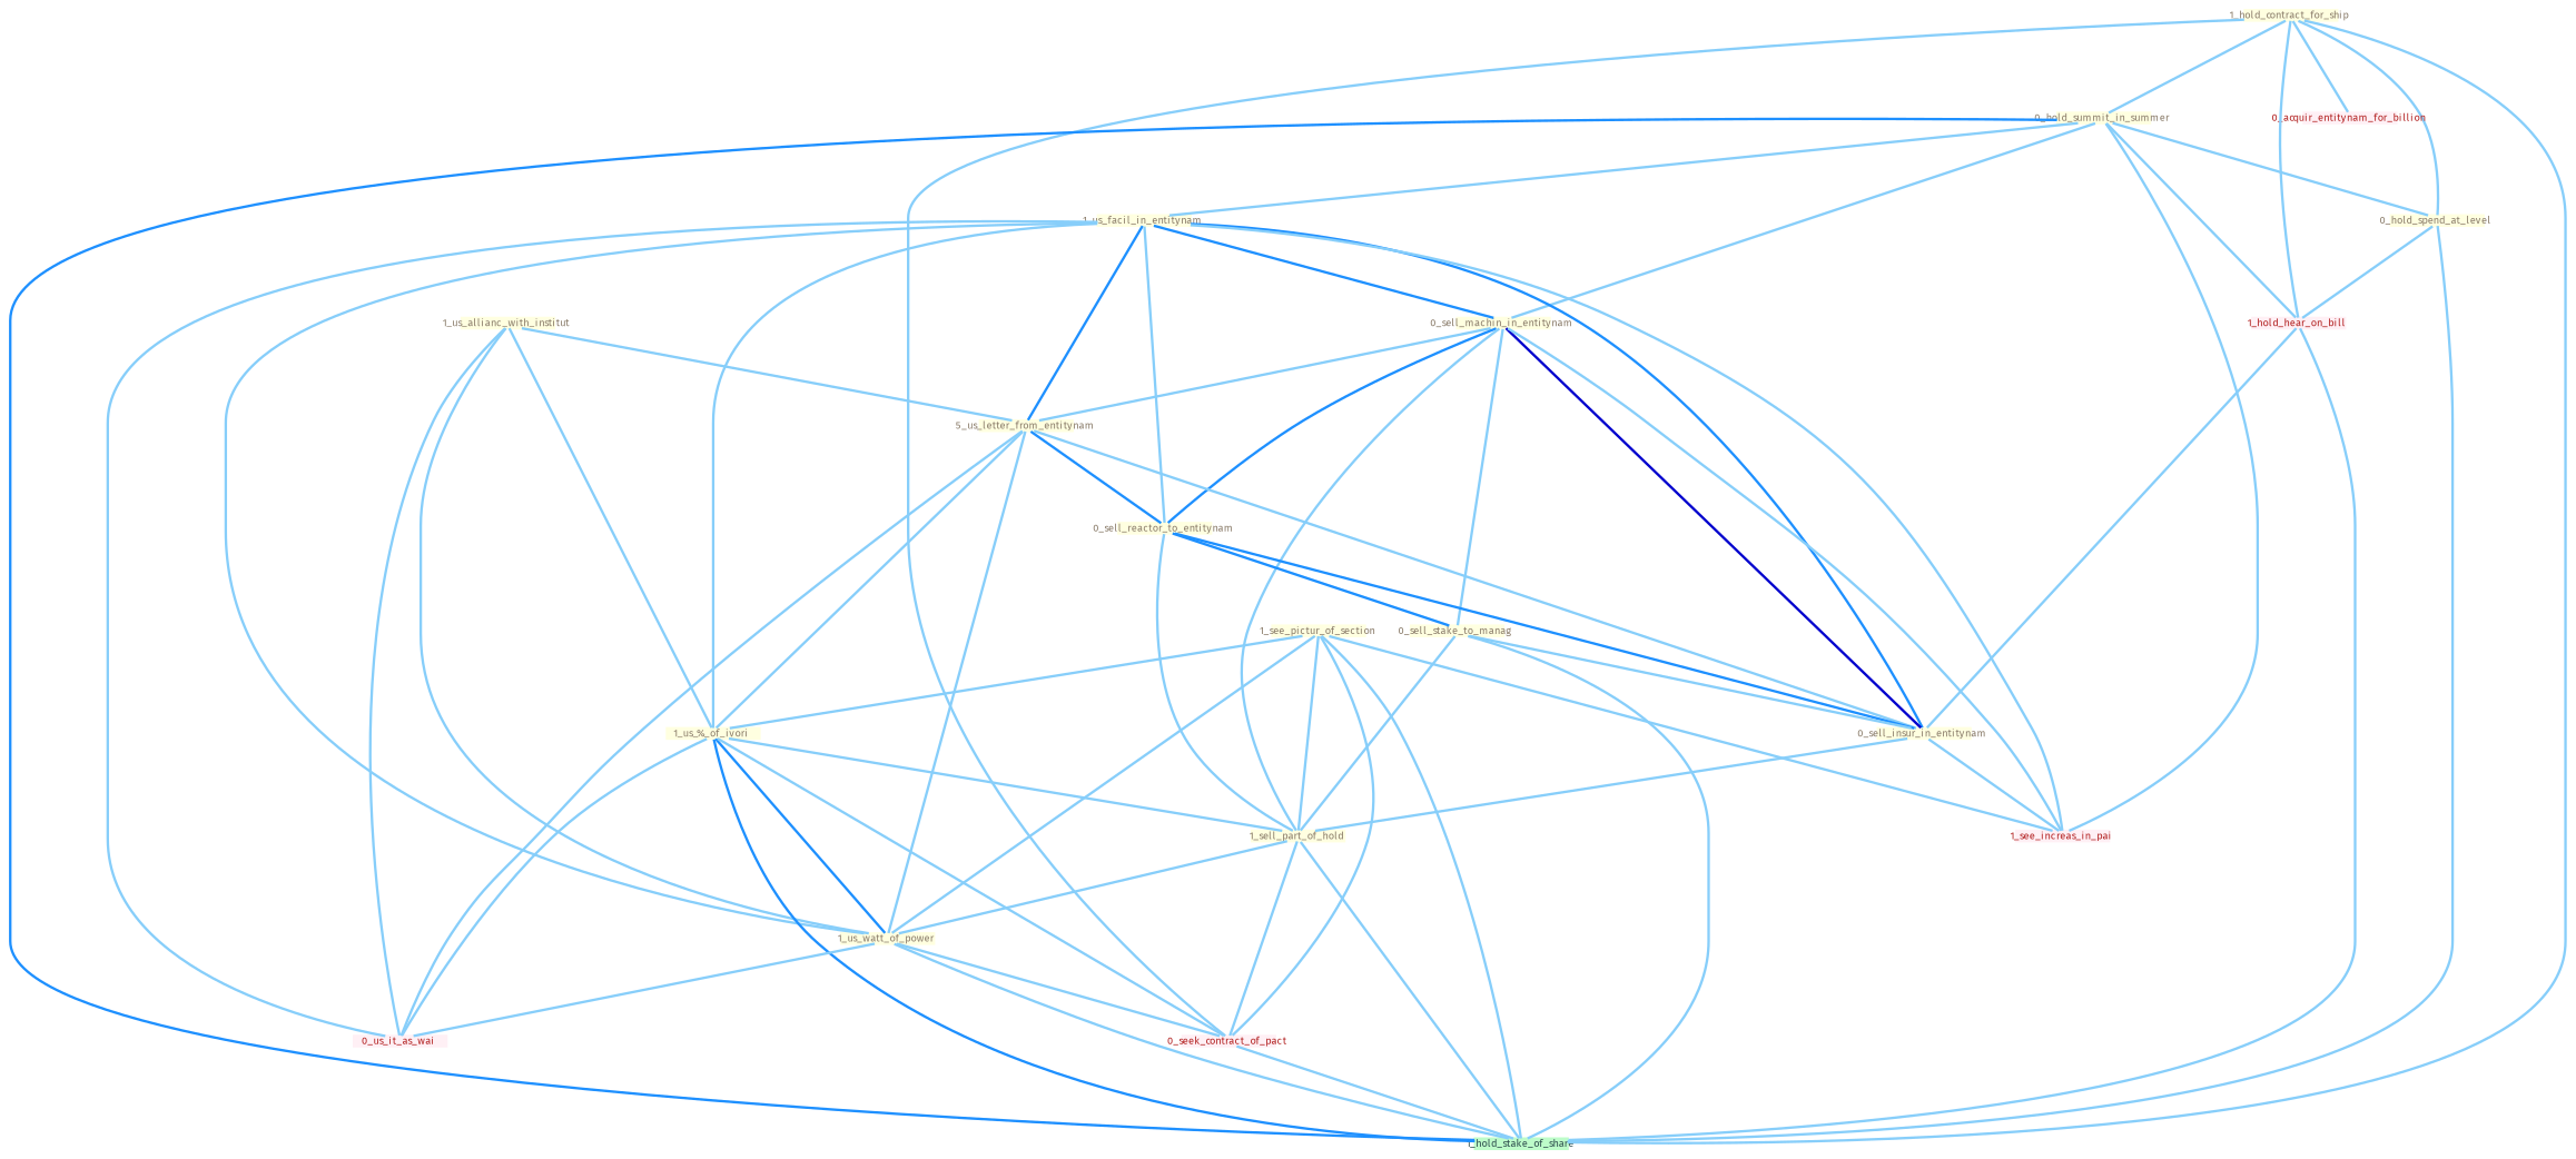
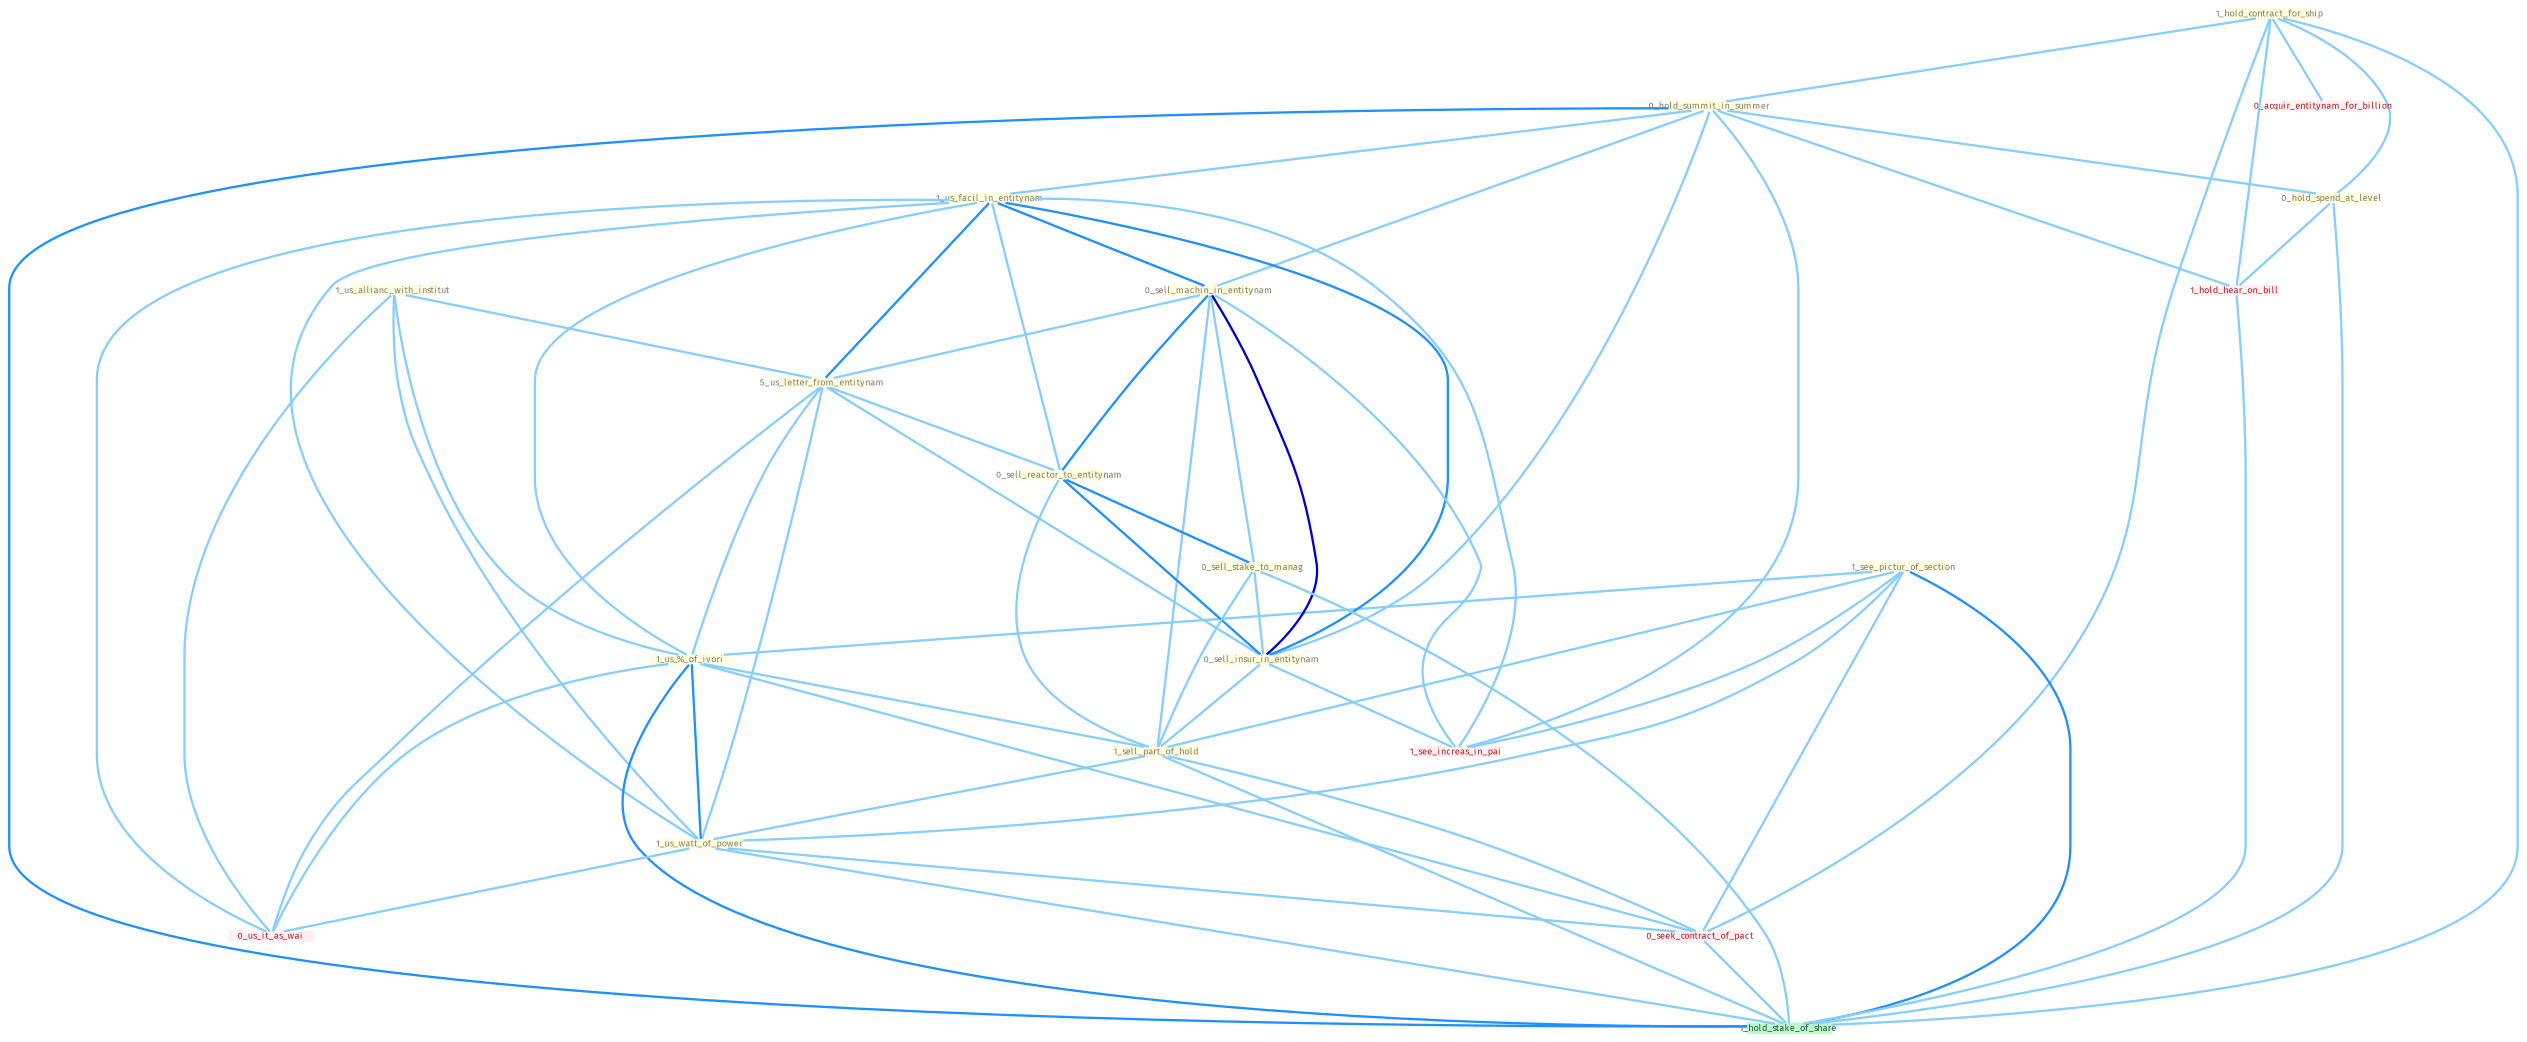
  graph {
    fontname="Fira Sans"
    node [color="#ffffe0" fixedsize=true fontcolor="#8b7d6b" fontname="Fira Sans" fontsize=4 shape=polygon style=filled]
    edge [color="#87cefa" fontname="Fira Sans" w=1]
    "1_us_allianc_with_institut " [height=.06 width=.5]
    "1_hold_contract_for_ship " [height=.06 width=.5]
    "1_see_pictur_of_section " [height=.06 width=.5]
    "0_hold_summit_in_summer " [height=.06 width=.5]
    "1_us_facil_in_entitynam " [height=.06 width=.5]
    "0_sell_machin_in_entitynam " [height=.06 width=.5]
    n7 [height=.06 label="5_us_letter_from_entitynam" width=.5]
    "0_sell_reactor_to_entitynam " [height=.06 width=.5]
    "0_sell_stake_to_manag " [height=.06 width=.5]
    "0_hold_spend_at_level " [height=.06 width=.5]
    "0_sell_insur_in_entitynam " [height=.06 width=.5]
    "1_us_%_of_ivori " [height=.06 width=.5]
    "1_sell_part_of_hold " [height=.06 width=.5]
    "1_us_watt_of_power " [height=.06 width=.5]
    "0_seek_contract_of_pact " [color="#fff0f5" fontcolor="#b22222" height=.06 width=.5]
    "0_us_it_as_wai " [color="#fff0f5" fontcolor="#b22222" height=.06 width=.5]
    "0_acquir_entitynam_for_billion " [color="#fff0f5" fontcolor="#b22222" height=.06 width=.5]
    "1_see_increas_in_pai " [color="#fff0f5" fontcolor="#b22222" height=.06 width=.5]
    "1_hold_hear_on_bill " [color="#fff0f5" fontcolor="#b22222" height=.06 width=.5]
    "1_hold_stake_of_share " [color="#BDFCC9" fontcolor="#2f4f4f" height=.06 width=.5]
    subgraph sub_1 {
      "1_us_allianc_with_institut "
      "1_hold_contract_for_ship "
      "1_see_pictur_of_section "
      "0_hold_summit_in_summer "
      "1_us_facil_in_entitynam "
      "0_sell_machin_in_entitynam "
      n7
      "0_sell_reactor_to_entitynam "
      "0_sell_stake_to_manag "
      "0_hold_spend_at_level "
      "0_sell_insur_in_entitynam "
      "1_us_%_of_ivori "
      "1_sell_part_of_hold "
      "1_us_watt_of_power "
    }
    subgraph sub_2 {
      "0_seek_contract_of_pact "
      "0_us_it_as_wai "
      "0_acquir_entitynam_for_billion "
      "1_see_increas_in_pai "
      "1_hold_hear_on_bill "
    }
    "1_us_allianc_with_institut " -- n7
    "1_us_allianc_with_institut " -- "1_us_%_of_ivori "
    "1_us_allianc_with_institut " -- "1_us_watt_of_power "
    "1_us_allianc_with_institut " -- "0_us_it_as_wai "
    "1_hold_contract_for_ship " -- "0_hold_summit_in_summer "
    "1_hold_contract_for_ship " -- "0_hold_spend_at_level "
    "1_hold_contract_for_ship " -- "0_seek_contract_of_pact "
    "1_hold_contract_for_ship " -- "0_acquir_entitynam_for_billion "
    "1_hold_contract_for_ship " -- "1_hold_hear_on_bill "
    "1_hold_contract_for_ship " -- "1_hold_stake_of_share "
    "1_see_pictur_of_section " -- "1_us_%_of_ivori "
    "1_see_pictur_of_section " -- "1_sell_part_of_hold "
    "1_see_pictur_of_section " -- "1_us_watt_of_power "
    "1_see_pictur_of_section " -- "0_seek_contract_of_pact "
    "1_see_pictur_of_section " -- "1_see_increas_in_pai "
-   "1_see_pictur_of_section " -- "1_hold_stake_of_share "
+   "1_see_pictur_of_section " -- "1_hold_stake_of_share " [color="#1e90ff"]
    "0_hold_summit_in_summer " -- "1_us_facil_in_entitynam "
    "0_hold_summit_in_summer " -- "0_sell_machin_in_entitynam "
    "0_hold_summit_in_summer " -- "0_hold_spend_at_level "
-   "1_hold_hear_on_bill " -- "0_sell_insur_in_entitynam "
+   "0_hold_summit_in_summer " -- "0_sell_insur_in_entitynam "
    "0_hold_summit_in_summer " -- "1_see_increas_in_pai "
    "0_hold_summit_in_summer " -- "1_hold_hear_on_bill "
    "0_hold_summit_in_summer " -- "1_hold_stake_of_share " [color="#1e90ff"]
    "1_us_facil_in_entitynam " -- "0_sell_machin_in_entitynam " [color="#1e90ff" w=2]
    "1_us_facil_in_entitynam " -- n7 [color="#1e90ff" w=2]
    "1_us_facil_in_entitynam " -- "0_sell_reactor_to_entitynam "
    "1_us_facil_in_entitynam " -- "0_sell_insur_in_entitynam " [color="#1e90ff" w=2]
    "1_us_facil_in_entitynam " -- "1_us_%_of_ivori "
    "1_us_facil_in_entitynam " -- "1_us_watt_of_power "
    "1_us_facil_in_entitynam " -- "0_us_it_as_wai "
    "1_us_facil_in_entitynam " -- "1_see_increas_in_pai "
    "0_sell_machin_in_entitynam " -- n7
    "0_sell_machin_in_entitynam " -- "0_sell_reactor_to_entitynam " [color="#1e90ff" w=2]
    "0_sell_machin_in_entitynam " -- "0_sell_stake_to_manag "
    "0_sell_machin_in_entitynam " -- "0_sell_insur_in_entitynam " [color="#0000cd" w=3]
    "0_sell_machin_in_entitynam " -- "1_sell_part_of_hold "
    "0_sell_machin_in_entitynam " -- "1_see_increas_in_pai "
-   n7 -- "0_sell_reactor_to_entitynam " [color="#1e90ff"]
+   n7 -- "0_sell_reactor_to_entitynam "
    n7 -- "0_sell_insur_in_entitynam "
    n7 -- "1_us_%_of_ivori "
    n7 -- "1_us_watt_of_power "
    n7 -- "0_us_it_as_wai "
    "0_sell_reactor_to_entitynam " -- "0_sell_stake_to_manag " [color="#1e90ff" w=2]
    "0_sell_reactor_to_entitynam " -- "0_sell_insur_in_entitynam " [color="#1e90ff" w=2]
    "0_sell_reactor_to_entitynam " -- "1_sell_part_of_hold "
    "0_sell_stake_to_manag " -- "0_sell_insur_in_entitynam "
    "0_sell_stake_to_manag " -- "1_sell_part_of_hold "
    "0_sell_stake_to_manag " -- "1_hold_stake_of_share "
    "0_hold_spend_at_level " -- "1_hold_hear_on_bill "
    "0_hold_spend_at_level " -- "1_hold_stake_of_share "
    "0_sell_insur_in_entitynam " -- "1_sell_part_of_hold "
    "0_sell_insur_in_entitynam " -- "1_see_increas_in_pai "
    "1_us_%_of_ivori " -- "1_sell_part_of_hold "
    "1_us_%_of_ivori " -- "1_us_watt_of_power " [color="#1e90ff" w=2]
    "1_us_%_of_ivori " -- "0_seek_contract_of_pact "
    "1_us_%_of_ivori " -- "0_us_it_as_wai "
    "1_us_%_of_ivori " -- "1_hold_stake_of_share " [color="#1e90ff"]
    "1_sell_part_of_hold " -- "1_us_watt_of_power "
    "1_sell_part_of_hold " -- "0_seek_contract_of_pact "
    "1_sell_part_of_hold " -- "1_hold_stake_of_share "
    "1_us_watt_of_power " -- "0_seek_contract_of_pact "
    "1_us_watt_of_power " -- "0_us_it_as_wai "
    "1_us_watt_of_power " -- "1_hold_stake_of_share "
    "0_seek_contract_of_pact " -- "1_hold_stake_of_share "
    "1_hold_hear_on_bill " -- "1_hold_stake_of_share "
  }
